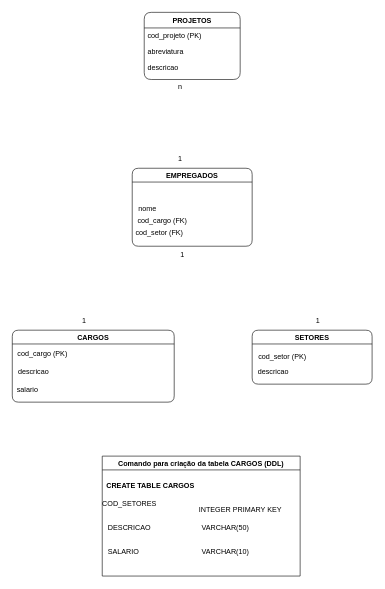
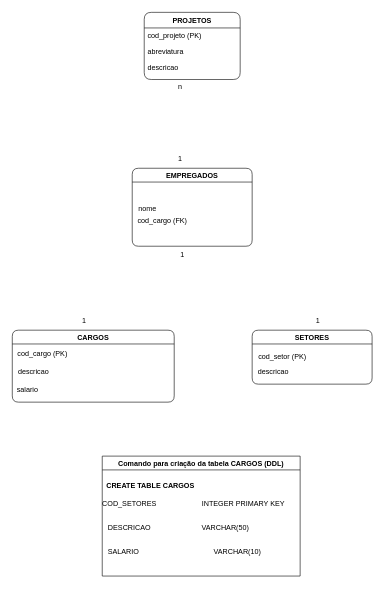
  <mxCell id="0" />
  <mxCell id="1" parent="0" />
  <mxCell id="2" value="PROJETOS" style="swimlane;fontStyle=1;align=center;verticalAlign=top;childLayout=stackLayout;horizontal=1;startSize=26;horizontalStack=0;resizeParent=1;resizeLast=0;collapsible=1;marginBottom=0;rounded=1;shadow=0;strokeWidth=1;" parent="1" vertex="1"><mxGeometry x="240" y="20" width="160" height="112" as="geometry"><mxRectangle x="230" y="140" width="160" height="26" as="alternateBounds" /></mxGeometry></mxCell>
  <mxCell id="3" value="cod_projeto (PK)   " style="text;align=left;verticalAlign=top;spacingLeft=4;spacingRight=4;overflow=hidden;rotatable=0;points=[[0,0.5],[1,0.5]];portConstraint=eastwest;rounded=1;" parent="2" vertex="1"><mxGeometry y="26" width="160" height="26" as="geometry" /></mxCell>
  <mxCell id="4" value="abreviatura" style="text;align=left;verticalAlign=top;spacingLeft=4;spacingRight=4;overflow=hidden;rotatable=0;points=[[0,0.5],[1,0.5]];portConstraint=eastwest;rounded=1;shadow=0;html=0;" parent="2" vertex="1"><mxGeometry y="52" width="160" height="26" as="geometry" /></mxCell>
  <mxCell id="5" value="descricao" style="text;align=left;verticalAlign=top;spacingLeft=4;spacingRight=4;overflow=hidden;rotatable=0;points=[[0,0.5],[1,0.5]];portConstraint=eastwest;rounded=1;shadow=0;html=0;" parent="2" vertex="1"><mxGeometry y="78" width="160" height="26" as="geometry" /></mxCell>
  <mxCell id="6" value="EMPREGADOS" style="swimlane;rounded=1;" vertex="1" parent="1"><mxGeometry x="220" y="280" width="200" height="130" as="geometry"><mxRectangle x="520" y="141" width="120" height="23" as="alternateBounds" /></mxGeometry></mxCell>
  <mxCell id="7" value="nome" style="text;html=1;align=center;verticalAlign=middle;resizable=0;points=[];autosize=1;strokeColor=none;fillColor=none;rounded=1;" vertex="1" parent="6"><mxGeometry y="58" width="50" height="20" as="geometry" /></mxCell>
  <mxCell id="8" value="cod_cargo (FK)" style="text;html=1;align=center;verticalAlign=middle;resizable=0;points=[];autosize=1;strokeColor=none;fillColor=none;rounded=1;" vertex="1" parent="6"><mxGeometry y="78" width="100" height="20" as="geometry" /></mxCell>
- <mxCell id="9" value="cod_setor (FK)" style="text;html=1;align=center;verticalAlign=middle;resizable=0;points=[];autosize=1;strokeColor=none;fillColor=none;rounded=1;" vertex="1" parent="6"><mxGeometry y="98" width="90" height="20" as="geometry" /></mxCell>
  <mxCell id="10" value="n" style="text;html=1;strokeColor=none;fillColor=none;align=center;verticalAlign=middle;whiteSpace=wrap;rounded=1;" vertex="1" parent="1"><mxGeometry x="280" y="140" width="40" height="10" as="geometry" /></mxCell>
  <mxCell id="11" value="1" style="text;html=1;strokeColor=none;fillColor=none;align=center;verticalAlign=middle;whiteSpace=wrap;rounded=1;" vertex="1" parent="1"><mxGeometry x="290" y="260" width="20" height="10" as="geometry" /></mxCell>
  <mxCell id="12" value="CARGOS" style="swimlane;rounded=1;" vertex="1" parent="1"><mxGeometry x="20" y="550" width="270" height="120" as="geometry" /></mxCell>
  <mxCell id="13" value="cod_cargo (PK)" style="text;html=1;align=center;verticalAlign=middle;resizable=0;points=[];autosize=1;strokeColor=none;fillColor=none;rounded=1;" vertex="1" parent="12"><mxGeometry y="30" width="100" height="20" as="geometry" /></mxCell>
  <mxCell id="14" value="salario" style="text;html=1;align=center;verticalAlign=middle;resizable=0;points=[];autosize=1;strokeColor=none;fillColor=none;rounded=1;" vertex="1" parent="12"><mxGeometry y="90" width="50" height="20" as="geometry" /></mxCell>
  <mxCell id="15" value="descricao" style="text;html=1;align=center;verticalAlign=middle;resizable=0;points=[];autosize=1;strokeColor=none;fillColor=none;rounded=1;" vertex="1" parent="12"><mxGeometry y="60" width="70" height="20" as="geometry" /></mxCell>
  <mxCell id="16" value="SETORES" style="swimlane;rounded=1;" vertex="1" parent="1"><mxGeometry x="420" y="550" width="200" height="90" as="geometry" /></mxCell>
  <mxCell id="17" value="cod_setor (PK)" style="text;html=1;align=center;verticalAlign=middle;resizable=0;points=[];autosize=1;strokeColor=none;fillColor=none;rounded=1;" vertex="1" parent="16"><mxGeometry y="35" width="100" height="20" as="geometry" /></mxCell>
  <mxCell id="18" value="descricao" style="text;html=1;align=center;verticalAlign=middle;resizable=0;points=[];autosize=1;strokeColor=none;fillColor=none;rounded=1;" vertex="1" parent="16"><mxGeometry y="60" width="70" height="20" as="geometry" /></mxCell>
  <mxCell id="19" value="1" style="text;html=1;strokeColor=none;fillColor=none;align=center;verticalAlign=middle;whiteSpace=wrap;rounded=1;" vertex="1" parent="1"><mxGeometry x="294" y="420" width="20" height="10" as="geometry" /></mxCell>
  <mxCell id="20" value="1" style="text;html=1;strokeColor=none;fillColor=none;align=center;verticalAlign=middle;whiteSpace=wrap;rounded=1;" vertex="1" parent="1"><mxGeometry x="130" y="530" width="20" height="10" as="geometry" /></mxCell>
  <mxCell id="21" value="1" style="text;html=1;strokeColor=none;fillColor=none;align=center;verticalAlign=middle;whiteSpace=wrap;rounded=1;" vertex="1" parent="1"><mxGeometry x="520" y="530" width="20" height="10" as="geometry" /></mxCell>
  <mxCell id="22" value="Comando para criação da tabela CARGOS (DDL)" style="swimlane;" vertex="1" parent="1"><mxGeometry x="170" y="760" width="330" height="200" as="geometry" /></mxCell>
  <mxCell id="23" value="CREATE TABLE CARGOS" style="text;html=1;align=center;verticalAlign=middle;resizable=0;points=[];autosize=1;strokeColor=none;fillColor=none;fontStyle=1" vertex="1" parent="22"><mxGeometry y="40" width="160" height="20" as="geometry" /></mxCell>
  <mxCell id="24" value="COD_SETORES" style="text;html=1;align=center;verticalAlign=middle;resizable=0;points=[];autosize=1;strokeColor=none;fillColor=none;" vertex="1" parent="22"><mxGeometry y="70" width="90" height="20" as="geometry" /></mxCell>
  <mxCell id="25" value="DESCRICAO" style="text;html=1;align=center;verticalAlign=middle;resizable=0;points=[];autosize=1;strokeColor=none;fillColor=none;" vertex="1" parent="22"><mxGeometry y="110" width="90" height="20" as="geometry" /></mxCell>
  <mxCell id="26" value="SALARIO" style="text;html=1;align=center;verticalAlign=middle;resizable=0;points=[];autosize=1;strokeColor=none;fillColor=none;" vertex="1" parent="22"><mxGeometry y="150" width="70" height="20" as="geometry" /></mxCell>
  <mxCell id="27" value="VARCHAR(50)" style="text;html=1;align=center;verticalAlign=middle;resizable=0;points=[];autosize=1;strokeColor=none;fillColor=none;" vertex="1" parent="22"><mxGeometry x="160" y="110" width="90" height="20" as="geometry" /></mxCell>
- <mxCell id="28" value="VARCHAR(10)" style="text;html=1;align=center;verticalAlign=middle;resizable=0;points=[];autosize=1;strokeColor=none;fillColor=none;" vertex="1" parent="22"><mxGeometry x="160" y="150" width="90" height="20" as="geometry" /></mxCell>
- <mxCell id="29" value="INTEGER PRIMARY KEY" style="text;html=1;align=center;verticalAlign=middle;resizable=0;points=[];autosize=1;strokeColor=none;fillColor=none;" vertex="1" parent="22"><mxGeometry x="155" y="80" width="150" height="20" as="geometry" /></mxCell>
+ <mxCell id="28" value="VARCHAR(10)" style="text;html=1;align=center;verticalAlign=middle;resizable=0;points=[];autosize=1;strokeColor=none;fillColor=none;" vertex="1" parent="22"><mxGeometry x="180" y="150" width="90" height="20" as="geometry" /></mxCell>
+ <mxCell id="29" value="INTEGER PRIMARY KEY" style="text;html=1;align=center;verticalAlign=middle;resizable=0;points=[];autosize=1;strokeColor=none;fillColor=none;" vertex="1" parent="22"><mxGeometry x="160" y="70" width="150" height="20" as="geometry" /></mxCell>
